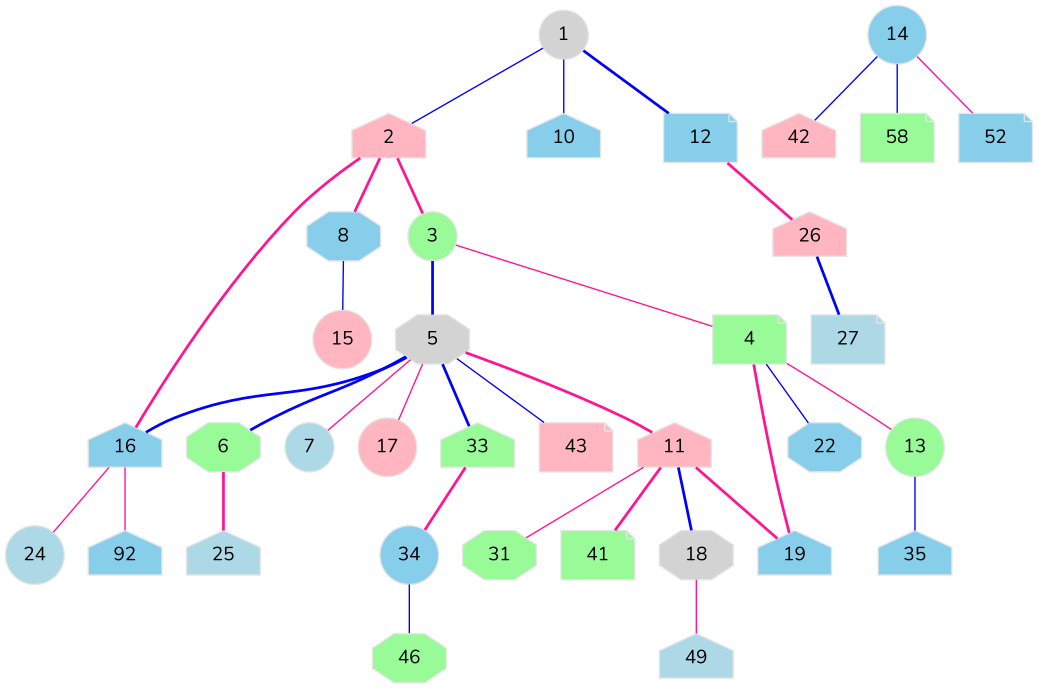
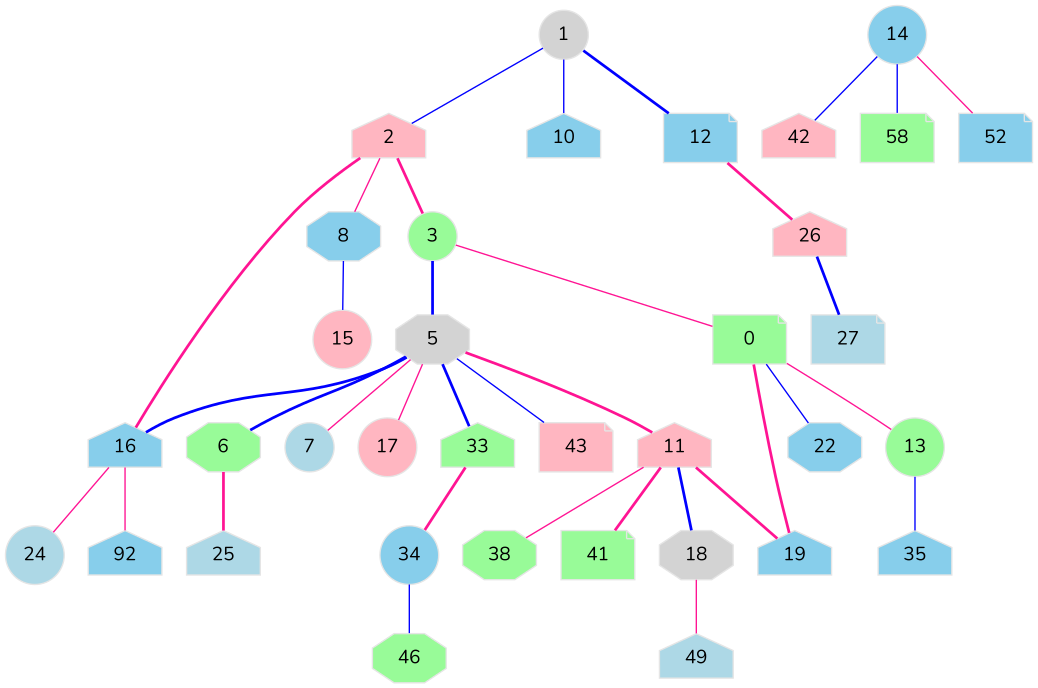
  graph {
    fontname=Nunito
    node [color=gray90 fillcolor=skyblue fontname=Nunito shape=house style=filled]
    edge [color=deeppink fontname=Nunito style=solid]
    1 [fillcolor=lightgrey shape=circle super="+30"]
    2 [fillcolor=lightpink super="+39"]
    10 [super="+50"]
    12 [shape=note super="+23"]
    3 [fillcolor=palegreen shape=circle]
    8 [shape=octagon super="+36"]
    16 [super="+21"]
    26 [fillcolor=lightpink]
-   4 [fillcolor=palegreen shape=note super="+9"]
+   4 [fillcolor=palegreen shape=note super="+9" label=0]
    5 [fillcolor=lightgrey shape=octagon super="+20"]
    15 [fillcolor=lightpink shape=circle]
    14 [shape=circle super="+28"]
    42 [fillcolor=lightpink super="+45"]
    n14 [fillcolor=palegreen label=58 shape=note]
    52 [shape=note]
    24 [fillcolor=lightblue shape=circle]
    n17 [label=92]
    13 [fillcolor=palegreen shape=circle]
    19 [super="+37"]
    22 [shape=octagon]
    6 [fillcolor=palegreen shape=octagon super="+29"]
    7 [fillcolor=lightblue shape=circle]
    11 [fillcolor=lightpink super="+40"]
    17 [fillcolor=lightpink shape=circle]
    33 [fillcolor=palegreen]
    43 [fillcolor=lightpink shape=note]
    35 [super="+47"]
    25 [fillcolor=lightblue]
    18 [fillcolor=lightgrey shape=octagon super="+48"]
-   38 [fillcolor=palegreen shape=octagon label=31]
+   38 [fillcolor=palegreen shape=octagon]
    41 [fillcolor=palegreen shape=note]
    34 [shape=circle super="+44"]
    49 [fillcolor=lightblue]
    27 [fillcolor=lightblue shape=note super="+31"]
    46 [fillcolor=palegreen shape=octagon]
    1 -- 2 [color=blue]
    1 -- 10 [color=blue]
    1 -- 12 [color=blue style=bold]
    2 -- 3 [style=bold]
-   2 -- 8 [style=bold]
+   2 -- 8
    2 -- 16 [style=bold]
    12 -- 26 [style=bold]
    3 -- 4
    3 -- 5 [color=blue style=bold]
    8 -- 15 [color=blue]
    16 -- 24
    16 -- n17
    26 -- 27 [color=blue style=bold]
    4 -- 13
    4 -- 19 [style=bold]
    4 -- 22 [color=blue]
    5 -- 16 [color=blue style=bold]
    5 -- 6 [color=blue style=bold]
    5 -- 7
    5 -- 11 [style=bold]
    5 -- 17
    5 -- 33 [color=blue style=bold]
    5 -- 43 [color=blue]
    14 -- 42 [color=blue]
    14 -- n14 [color=blue]
    14 -- 52
    13 -- 35 [color=blue]
    6 -- 25 [style=bold]
    11 -- 19 [style=bold]
    11 -- 18 [color=blue style=bold]
    11 -- 38
    11 -- 41 [style=bold]
    33 -- 34 [style=bold]
    18 -- 49
    34 -- 46 [color=blue]
  }
